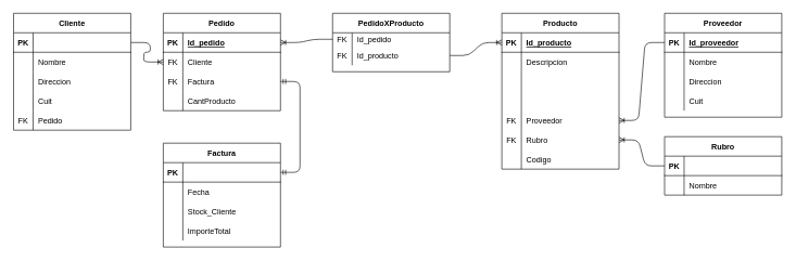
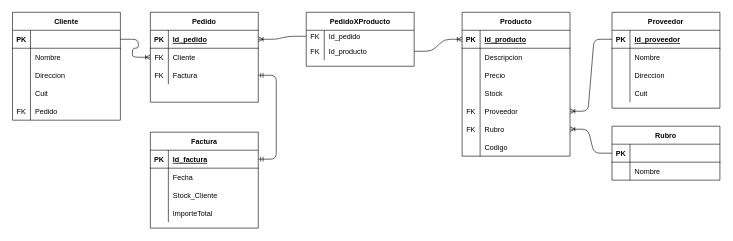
  <mxCell id="0" />
  <mxCell id="1" parent="0" />
  <mxCell id="2" value="Proveedor" style="shape=table;startSize=30;container=1;collapsible=1;childLayout=tableLayout;fixedRows=1;rowLines=0;fontStyle=1;align=center;resizeLast=1;" vertex="1" parent="1"><mxGeometry x="1020" y="20" width="180" height="160" as="geometry" /></mxCell>
  <mxCell id="3" value="" style="shape=partialRectangle;collapsible=0;dropTarget=0;pointerEvents=0;fillColor=none;top=0;left=0;bottom=1;right=0;points=[[0,0.5],[1,0.5]];portConstraint=eastwest;" vertex="1" parent="2"><mxGeometry y="30" width="180" height="30" as="geometry" /></mxCell>
  <mxCell id="4" value="PK" style="shape=partialRectangle;connectable=0;fillColor=none;top=0;left=0;bottom=0;right=0;fontStyle=1;overflow=hidden;" vertex="1" parent="3"><mxGeometry width="30" height="30" as="geometry" /></mxCell>
  <mxCell id="5" value="Id_proveedor" style="shape=partialRectangle;connectable=0;fillColor=none;top=0;left=0;bottom=0;right=0;align=left;spacingLeft=6;fontStyle=5;overflow=hidden;" vertex="1" parent="3"><mxGeometry x="30" width="150" height="30" as="geometry" /></mxCell>
  <mxCell id="6" value="" style="shape=partialRectangle;collapsible=0;dropTarget=0;pointerEvents=0;fillColor=none;top=0;left=0;bottom=0;right=0;points=[[0,0.5],[1,0.5]];portConstraint=eastwest;" vertex="1" parent="2"><mxGeometry y="60" width="180" height="30" as="geometry" /></mxCell>
  <mxCell id="7" value="" style="shape=partialRectangle;connectable=0;fillColor=none;top=0;left=0;bottom=0;right=0;editable=1;overflow=hidden;" vertex="1" parent="6"><mxGeometry width="30" height="30" as="geometry" /></mxCell>
  <mxCell id="8" value="Nombre" style="shape=partialRectangle;connectable=0;fillColor=none;top=0;left=0;bottom=0;right=0;align=left;spacingLeft=6;overflow=hidden;" vertex="1" parent="6"><mxGeometry x="30" width="150" height="30" as="geometry" /></mxCell>
  <mxCell id="9" value="" style="shape=partialRectangle;collapsible=0;dropTarget=0;pointerEvents=0;fillColor=none;top=0;left=0;bottom=0;right=0;points=[[0,0.5],[1,0.5]];portConstraint=eastwest;" vertex="1" parent="2"><mxGeometry y="90" width="180" height="30" as="geometry" /></mxCell>
  <mxCell id="10" value="" style="shape=partialRectangle;connectable=0;fillColor=none;top=0;left=0;bottom=0;right=0;editable=1;overflow=hidden;" vertex="1" parent="9"><mxGeometry width="30" height="30" as="geometry" /></mxCell>
  <mxCell id="11" value="Direccion" style="shape=partialRectangle;connectable=0;fillColor=none;top=0;left=0;bottom=0;right=0;align=left;spacingLeft=6;overflow=hidden;" vertex="1" parent="9"><mxGeometry x="30" width="150" height="30" as="geometry" /></mxCell>
  <mxCell id="12" value="" style="shape=partialRectangle;collapsible=0;dropTarget=0;pointerEvents=0;fillColor=none;top=0;left=0;bottom=0;right=0;points=[[0,0.5],[1,0.5]];portConstraint=eastwest;" vertex="1" parent="2"><mxGeometry y="120" width="180" height="30" as="geometry" /></mxCell>
  <mxCell id="13" value="" style="shape=partialRectangle;connectable=0;fillColor=none;top=0;left=0;bottom=0;right=0;editable=1;overflow=hidden;" vertex="1" parent="12"><mxGeometry width="30" height="30" as="geometry" /></mxCell>
  <mxCell id="14" value="Cuit" style="shape=partialRectangle;connectable=0;fillColor=none;top=0;left=0;bottom=0;right=0;align=left;spacingLeft=6;overflow=hidden;" vertex="1" parent="12"><mxGeometry x="30" width="150" height="30" as="geometry" /></mxCell>
  <mxCell id="15" value="Cliente" style="shape=table;startSize=30;container=1;collapsible=1;childLayout=tableLayout;fixedRows=1;rowLines=0;fontStyle=1;align=center;resizeLast=1;" vertex="1" parent="1"><mxGeometry x="20" y="20" width="180" height="180" as="geometry" /></mxCell>
  <mxCell id="16" value="" style="shape=partialRectangle;collapsible=0;dropTarget=0;pointerEvents=0;fillColor=none;top=0;left=0;bottom=1;right=0;points=[[0,0.5],[1,0.5]];portConstraint=eastwest;" vertex="1" parent="15"><mxGeometry y="30" width="180" height="30" as="geometry" /></mxCell>
  <mxCell id="17" value="PK" style="shape=partialRectangle;connectable=0;fillColor=none;top=0;left=0;bottom=0;right=0;fontStyle=1;overflow=hidden;" vertex="1" parent="16"><mxGeometry width="30" height="30" as="geometry" /></mxCell>
  <mxCell id="18" value="" style="shape=partialRectangle;collapsible=0;dropTarget=0;pointerEvents=0;fillColor=none;top=0;left=0;bottom=0;right=0;points=[[0,0.5],[1,0.5]];portConstraint=eastwest;" vertex="1" parent="15"><mxGeometry y="60" width="180" height="30" as="geometry" /></mxCell>
  <mxCell id="19" value="" style="shape=partialRectangle;connectable=0;fillColor=none;top=0;left=0;bottom=0;right=0;editable=1;overflow=hidden;" vertex="1" parent="18"><mxGeometry width="30" height="30" as="geometry" /></mxCell>
  <mxCell id="20" value="Nombre" style="shape=partialRectangle;connectable=0;fillColor=none;top=0;left=0;bottom=0;right=0;align=left;spacingLeft=6;overflow=hidden;" vertex="1" parent="18"><mxGeometry x="30" width="150" height="30" as="geometry" /></mxCell>
  <mxCell id="21" value="" style="shape=partialRectangle;collapsible=0;dropTarget=0;pointerEvents=0;fillColor=none;top=0;left=0;bottom=0;right=0;points=[[0,0.5],[1,0.5]];portConstraint=eastwest;" vertex="1" parent="15"><mxGeometry y="90" width="180" height="30" as="geometry" /></mxCell>
  <mxCell id="22" value="" style="shape=partialRectangle;connectable=0;fillColor=none;top=0;left=0;bottom=0;right=0;editable=1;overflow=hidden;" vertex="1" parent="21"><mxGeometry width="30" height="30" as="geometry" /></mxCell>
  <mxCell id="23" value="Direccion" style="shape=partialRectangle;connectable=0;fillColor=none;top=0;left=0;bottom=0;right=0;align=left;spacingLeft=6;overflow=hidden;" vertex="1" parent="21"><mxGeometry x="30" width="150" height="30" as="geometry" /></mxCell>
  <mxCell id="24" value="" style="shape=partialRectangle;collapsible=0;dropTarget=0;pointerEvents=0;fillColor=none;top=0;left=0;bottom=0;right=0;points=[[0,0.5],[1,0.5]];portConstraint=eastwest;" vertex="1" parent="15"><mxGeometry y="120" width="180" height="30" as="geometry" /></mxCell>
  <mxCell id="25" value="" style="shape=partialRectangle;connectable=0;fillColor=none;top=0;left=0;bottom=0;right=0;editable=1;overflow=hidden;" vertex="1" parent="24"><mxGeometry width="30" height="30" as="geometry" /></mxCell>
  <mxCell id="26" value="Cuit" style="shape=partialRectangle;connectable=0;fillColor=none;top=0;left=0;bottom=0;right=0;align=left;spacingLeft=6;overflow=hidden;" vertex="1" parent="24"><mxGeometry x="30" width="150" height="30" as="geometry" /></mxCell>
  <mxCell id="27" value="" style="shape=partialRectangle;collapsible=0;dropTarget=0;pointerEvents=0;fillColor=none;top=0;left=0;bottom=0;right=0;points=[[0,0.5],[1,0.5]];portConstraint=eastwest;" vertex="1" parent="15"><mxGeometry y="150" width="180" height="30" as="geometry" /></mxCell>
  <mxCell id="28" value="FK" style="shape=partialRectangle;connectable=0;fillColor=none;top=0;left=0;bottom=0;right=0;editable=1;overflow=hidden;" vertex="1" parent="27"><mxGeometry width="30" height="30" as="geometry" /></mxCell>
  <mxCell id="29" value="Pedido" style="shape=partialRectangle;connectable=0;fillColor=none;top=0;left=0;bottom=0;right=0;align=left;spacingLeft=6;overflow=hidden;" vertex="1" parent="27"><mxGeometry x="30" width="150" height="30" as="geometry" /></mxCell>
  <mxCell id="30" value="Producto" style="shape=table;startSize=30;container=1;collapsible=1;childLayout=tableLayout;fixedRows=1;rowLines=0;fontStyle=1;align=center;resizeLast=1;" vertex="1" parent="1"><mxGeometry x="770" y="20" width="180" height="240" as="geometry" /></mxCell>
  <mxCell id="31" value="" style="shape=partialRectangle;collapsible=0;dropTarget=0;pointerEvents=0;fillColor=none;top=0;left=0;bottom=1;right=0;points=[[0,0.5],[1,0.5]];portConstraint=eastwest;" vertex="1" parent="30"><mxGeometry y="30" width="180" height="30" as="geometry" /></mxCell>
  <mxCell id="32" value="PK" style="shape=partialRectangle;connectable=0;fillColor=none;top=0;left=0;bottom=0;right=0;fontStyle=1;overflow=hidden;" vertex="1" parent="31"><mxGeometry width="30" height="30" as="geometry" /></mxCell>
  <mxCell id="33" value="Id_producto" style="shape=partialRectangle;connectable=0;fillColor=none;top=0;left=0;bottom=0;right=0;align=left;spacingLeft=6;fontStyle=5;overflow=hidden;" vertex="1" parent="31"><mxGeometry x="30" width="150" height="30" as="geometry" /></mxCell>
  <mxCell id="34" value="" style="shape=partialRectangle;collapsible=0;dropTarget=0;pointerEvents=0;fillColor=none;top=0;left=0;bottom=0;right=0;points=[[0,0.5],[1,0.5]];portConstraint=eastwest;" vertex="1" parent="30"><mxGeometry y="60" width="180" height="30" as="geometry" /></mxCell>
  <mxCell id="35" value="" style="shape=partialRectangle;connectable=0;fillColor=none;top=0;left=0;bottom=0;right=0;editable=1;overflow=hidden;" vertex="1" parent="34"><mxGeometry width="30" height="30" as="geometry" /></mxCell>
  <mxCell id="36" value="Descripcion" style="shape=partialRectangle;connectable=0;fillColor=none;top=0;left=0;bottom=0;right=0;align=left;spacingLeft=6;overflow=hidden;" vertex="1" parent="34"><mxGeometry x="30" width="150" height="30" as="geometry" /></mxCell>
  <mxCell id="37" value="" style="shape=partialRectangle;collapsible=0;dropTarget=0;pointerEvents=0;fillColor=none;top=0;left=0;bottom=0;right=0;points=[[0,0.5],[1,0.5]];portConstraint=eastwest;" vertex="1" parent="30"><mxGeometry y="90" width="180" height="30" as="geometry" /></mxCell>
  <mxCell id="38" value="" style="shape=partialRectangle;connectable=0;fillColor=none;top=0;left=0;bottom=0;right=0;editable=1;overflow=hidden;" vertex="1" parent="37"><mxGeometry width="30" height="30" as="geometry" /></mxCell>
+ <mxCell id="39" value="Precio" style="shape=partialRectangle;connectable=0;fillColor=none;top=0;left=0;bottom=0;right=0;align=left;spacingLeft=6;overflow=hidden;" vertex="1" parent="37"><mxGeometry x="30" width="150" height="30" as="geometry" /></mxCell>
  <mxCell id="40" value="" style="shape=partialRectangle;collapsible=0;dropTarget=0;pointerEvents=0;fillColor=none;top=0;left=0;bottom=0;right=0;points=[[0,0.5],[1,0.5]];portConstraint=eastwest;" vertex="1" parent="30"><mxGeometry y="120" width="180" height="30" as="geometry" /></mxCell>
  <mxCell id="41" value="" style="shape=partialRectangle;connectable=0;fillColor=none;top=0;left=0;bottom=0;right=0;editable=1;overflow=hidden;" vertex="1" parent="40"><mxGeometry width="30" height="30" as="geometry" /></mxCell>
+ <mxCell id="42" value="Stock" style="shape=partialRectangle;connectable=0;fillColor=none;top=0;left=0;bottom=0;right=0;align=left;spacingLeft=6;overflow=hidden;" vertex="1" parent="40"><mxGeometry x="30" width="150" height="30" as="geometry" /></mxCell>
  <mxCell id="43" value="" style="shape=partialRectangle;collapsible=0;dropTarget=0;pointerEvents=0;fillColor=none;top=0;left=0;bottom=0;right=0;points=[[0,0.5],[1,0.5]];portConstraint=eastwest;" vertex="1" parent="30"><mxGeometry y="150" width="180" height="30" as="geometry" /></mxCell>
  <mxCell id="44" value="FK" style="shape=partialRectangle;connectable=0;fillColor=none;top=0;left=0;bottom=0;right=0;editable=1;overflow=hidden;" vertex="1" parent="43"><mxGeometry width="30" height="30" as="geometry" /></mxCell>
  <mxCell id="45" value="Proveedor" style="shape=partialRectangle;connectable=0;fillColor=none;top=0;left=0;bottom=0;right=0;align=left;spacingLeft=6;overflow=hidden;" vertex="1" parent="43"><mxGeometry x="30" width="150" height="30" as="geometry" /></mxCell>
  <mxCell id="46" value="" style="shape=partialRectangle;collapsible=0;dropTarget=0;pointerEvents=0;fillColor=none;top=0;left=0;bottom=0;right=0;points=[[0,0.5],[1,0.5]];portConstraint=eastwest;" vertex="1" parent="30"><mxGeometry y="180" width="180" height="30" as="geometry" /></mxCell>
  <mxCell id="47" value="FK" style="shape=partialRectangle;connectable=0;fillColor=none;top=0;left=0;bottom=0;right=0;editable=1;overflow=hidden;" vertex="1" parent="46"><mxGeometry width="30" height="30" as="geometry" /></mxCell>
  <mxCell id="48" value="Rubro" style="shape=partialRectangle;connectable=0;fillColor=none;top=0;left=0;bottom=0;right=0;align=left;spacingLeft=6;overflow=hidden;" vertex="1" parent="46"><mxGeometry x="30" width="150" height="30" as="geometry" /></mxCell>
  <mxCell id="49" value="" style="shape=partialRectangle;collapsible=0;dropTarget=0;pointerEvents=0;fillColor=none;top=0;left=0;bottom=0;right=0;points=[[0,0.5],[1,0.5]];portConstraint=eastwest;" vertex="1" parent="30"><mxGeometry y="210" width="180" height="30" as="geometry" /></mxCell>
  <mxCell id="50" value="" style="shape=partialRectangle;connectable=0;fillColor=none;top=0;left=0;bottom=0;right=0;editable=1;overflow=hidden;" vertex="1" parent="49"><mxGeometry width="30" height="30" as="geometry" /></mxCell>
  <mxCell id="51" value="Codigo" style="shape=partialRectangle;connectable=0;fillColor=none;top=0;left=0;bottom=0;right=0;align=left;spacingLeft=6;overflow=hidden;" vertex="1" parent="49"><mxGeometry x="30" width="150" height="30" as="geometry" /></mxCell>
  <mxCell id="52" value="Rubro" style="shape=table;startSize=30;container=1;collapsible=1;childLayout=tableLayout;fixedRows=1;rowLines=0;fontStyle=1;align=center;resizeLast=1;" vertex="1" parent="1"><mxGeometry x="1020" y="210" width="180" height="90" as="geometry" /></mxCell>
  <mxCell id="53" value="" style="shape=partialRectangle;collapsible=0;dropTarget=0;pointerEvents=0;fillColor=none;top=0;left=0;bottom=1;right=0;points=[[0,0.5],[1,0.5]];portConstraint=eastwest;" vertex="1" parent="52"><mxGeometry y="30" width="180" height="30" as="geometry" /></mxCell>
  <mxCell id="54" value="PK" style="shape=partialRectangle;connectable=0;fillColor=none;top=0;left=0;bottom=0;right=0;fontStyle=1;overflow=hidden;" vertex="1" parent="53"><mxGeometry width="30" height="30" as="geometry" /></mxCell>
  <mxCell id="55" value="" style="shape=partialRectangle;collapsible=0;dropTarget=0;pointerEvents=0;fillColor=none;top=0;left=0;bottom=0;right=0;points=[[0,0.5],[1,0.5]];portConstraint=eastwest;" vertex="1" parent="52"><mxGeometry y="60" width="180" height="30" as="geometry" /></mxCell>
  <mxCell id="56" value="" style="shape=partialRectangle;connectable=0;fillColor=none;top=0;left=0;bottom=0;right=0;editable=1;overflow=hidden;" vertex="1" parent="55"><mxGeometry width="30" height="30" as="geometry" /></mxCell>
  <mxCell id="57" value="Nombre" style="shape=partialRectangle;connectable=0;fillColor=none;top=0;left=0;bottom=0;right=0;align=left;spacingLeft=6;overflow=hidden;" vertex="1" parent="55"><mxGeometry x="30" width="150" height="30" as="geometry" /></mxCell>
  <mxCell id="58" value="Factura" style="shape=table;startSize=30;container=1;collapsible=1;childLayout=tableLayout;fixedRows=1;rowLines=0;fontStyle=1;align=center;resizeLast=1;" vertex="1" parent="1"><mxGeometry x="250" y="220" width="180" height="160" as="geometry" /></mxCell>
  <mxCell id="59" value="" style="shape=partialRectangle;collapsible=0;dropTarget=0;pointerEvents=0;fillColor=none;top=0;left=0;bottom=1;right=0;points=[[0,0.5],[1,0.5]];portConstraint=eastwest;" vertex="1" parent="58"><mxGeometry y="30" width="180" height="30" as="geometry" /></mxCell>
  <mxCell id="60" value="PK" style="shape=partialRectangle;connectable=0;fillColor=none;top=0;left=0;bottom=0;right=0;fontStyle=1;overflow=hidden;" vertex="1" parent="59"><mxGeometry width="30" height="30" as="geometry" /></mxCell>
+ <mxCell id="61" value="Id_factura" style="shape=partialRectangle;connectable=0;fillColor=none;top=0;left=0;bottom=0;right=0;align=left;spacingLeft=6;fontStyle=5;overflow=hidden;" vertex="1" parent="59"><mxGeometry x="30" width="150" height="30" as="geometry" /></mxCell>
  <mxCell id="62" value="" style="shape=partialRectangle;collapsible=0;dropTarget=0;pointerEvents=0;fillColor=none;top=0;left=0;bottom=0;right=0;points=[[0,0.5],[1,0.5]];portConstraint=eastwest;" vertex="1" parent="58"><mxGeometry y="60" width="180" height="30" as="geometry" /></mxCell>
  <mxCell id="63" value="" style="shape=partialRectangle;connectable=0;fillColor=none;top=0;left=0;bottom=0;right=0;editable=1;overflow=hidden;" vertex="1" parent="62"><mxGeometry width="30" height="30" as="geometry" /></mxCell>
  <mxCell id="64" value="Fecha" style="shape=partialRectangle;connectable=0;fillColor=none;top=0;left=0;bottom=0;right=0;align=left;spacingLeft=6;overflow=hidden;" vertex="1" parent="62"><mxGeometry x="30" width="150" height="30" as="geometry" /></mxCell>
  <mxCell id="65" value="" style="shape=partialRectangle;collapsible=0;dropTarget=0;pointerEvents=0;fillColor=none;top=0;left=0;bottom=0;right=0;points=[[0,0.5],[1,0.5]];portConstraint=eastwest;" vertex="1" parent="58"><mxGeometry y="90" width="180" height="30" as="geometry" /></mxCell>
  <mxCell id="66" value="" style="shape=partialRectangle;connectable=0;fillColor=none;top=0;left=0;bottom=0;right=0;editable=1;overflow=hidden;" vertex="1" parent="65"><mxGeometry width="30" height="30" as="geometry" /></mxCell>
  <mxCell id="67" value="Stock_Cliente" style="shape=partialRectangle;connectable=0;fillColor=none;top=0;left=0;bottom=0;right=0;align=left;spacingLeft=6;overflow=hidden;" vertex="1" parent="65"><mxGeometry x="30" width="150" height="30" as="geometry" /></mxCell>
  <mxCell id="68" value="" style="shape=partialRectangle;collapsible=0;dropTarget=0;pointerEvents=0;fillColor=none;top=0;left=0;bottom=0;right=0;points=[[0,0.5],[1,0.5]];portConstraint=eastwest;" vertex="1" parent="58"><mxGeometry y="120" width="180" height="30" as="geometry" /></mxCell>
  <mxCell id="69" value="" style="shape=partialRectangle;connectable=0;fillColor=none;top=0;left=0;bottom=0;right=0;editable=1;overflow=hidden;" vertex="1" parent="68"><mxGeometry width="30" height="30" as="geometry" /></mxCell>
  <mxCell id="70" value="ImporteTotal" style="shape=partialRectangle;connectable=0;fillColor=none;top=0;left=0;bottom=0;right=0;align=left;spacingLeft=6;overflow=hidden;" vertex="1" parent="68"><mxGeometry x="30" width="150" height="30" as="geometry" /></mxCell>
  <mxCell id="71" value="" style="edgeStyle=entityRelationEdgeStyle;fontSize=12;html=1;endArrow=ERoneToMany;exitX=0;exitY=0.5;exitDx=0;exitDy=0;entryX=1;entryY=0.5;entryDx=0;entryDy=0;" edge="1" parent="1" source="53" target="46"><mxGeometry width="100" height="100" relative="1" as="geometry"><mxPoint x="320" y="480" as="sourcePoint" /><mxPoint x="420" y="380" as="targetPoint" /></mxGeometry></mxCell>
  <mxCell id="72" value="Pedido" style="shape=table;startSize=30;container=1;collapsible=1;childLayout=tableLayout;fixedRows=1;rowLines=0;fontStyle=1;align=center;resizeLast=1;" vertex="1" parent="1"><mxGeometry x="250" y="20" width="180" height="150" as="geometry" /></mxCell>
  <mxCell id="73" value="" style="shape=partialRectangle;collapsible=0;dropTarget=0;pointerEvents=0;fillColor=none;top=0;left=0;bottom=1;right=0;points=[[0,0.5],[1,0.5]];portConstraint=eastwest;" vertex="1" parent="72"><mxGeometry y="30" width="180" height="30" as="geometry" /></mxCell>
  <mxCell id="74" value="PK" style="shape=partialRectangle;connectable=0;fillColor=none;top=0;left=0;bottom=0;right=0;fontStyle=1;overflow=hidden;" vertex="1" parent="73"><mxGeometry width="30" height="30" as="geometry" /></mxCell>
  <mxCell id="75" value="Id_pedido" style="shape=partialRectangle;connectable=0;fillColor=none;top=0;left=0;bottom=0;right=0;align=left;spacingLeft=6;fontStyle=5;overflow=hidden;" vertex="1" parent="73"><mxGeometry x="30" width="150" height="30" as="geometry" /></mxCell>
  <mxCell id="76" value="" style="shape=partialRectangle;collapsible=0;dropTarget=0;pointerEvents=0;fillColor=none;top=0;left=0;bottom=0;right=0;points=[[0,0.5],[1,0.5]];portConstraint=eastwest;" vertex="1" parent="72"><mxGeometry y="60" width="180" height="30" as="geometry" /></mxCell>
  <mxCell id="77" value="FK" style="shape=partialRectangle;connectable=0;fillColor=none;top=0;left=0;bottom=0;right=0;editable=1;overflow=hidden;" vertex="1" parent="76"><mxGeometry width="30" height="30" as="geometry" /></mxCell>
  <mxCell id="78" value="Cliente" style="shape=partialRectangle;connectable=0;fillColor=none;top=0;left=0;bottom=0;right=0;align=left;spacingLeft=6;overflow=hidden;" vertex="1" parent="76"><mxGeometry x="30" width="150" height="30" as="geometry" /></mxCell>
  <mxCell id="79" value="" style="shape=partialRectangle;collapsible=0;dropTarget=0;pointerEvents=0;fillColor=none;top=0;left=0;bottom=0;right=0;points=[[0,0.5],[1,0.5]];portConstraint=eastwest;" vertex="1" parent="72"><mxGeometry y="90" width="180" height="30" as="geometry" /></mxCell>
  <mxCell id="80" value="FK" style="shape=partialRectangle;connectable=0;fillColor=none;top=0;left=0;bottom=0;right=0;editable=1;overflow=hidden;" vertex="1" parent="79"><mxGeometry width="30" height="30" as="geometry" /></mxCell>
  <mxCell id="81" value="Factura" style="shape=partialRectangle;connectable=0;fillColor=none;top=0;left=0;bottom=0;right=0;align=left;spacingLeft=6;overflow=hidden;" vertex="1" parent="79"><mxGeometry x="30" width="150" height="30" as="geometry" /></mxCell>
  <mxCell id="82" value="" style="shape=partialRectangle;collapsible=0;dropTarget=0;pointerEvents=0;fillColor=none;top=0;left=0;bottom=0;right=0;points=[[0,0.5],[1,0.5]];portConstraint=eastwest;" vertex="1" parent="72"><mxGeometry y="120" width="180" height="30" as="geometry" /></mxCell>
  <mxCell id="83" value="" style="shape=partialRectangle;connectable=0;fillColor=none;top=0;left=0;bottom=0;right=0;editable=1;overflow=hidden;" vertex="1" parent="82"><mxGeometry width="30" height="30" as="geometry" /></mxCell>
- <mxCell id="84" value="CantProducto" style="shape=partialRectangle;connectable=0;fillColor=none;top=0;left=0;bottom=0;right=0;align=left;spacingLeft=6;overflow=hidden;" vertex="1" parent="82"><mxGeometry x="30" width="150" height="30" as="geometry" /></mxCell>
  <mxCell id="85" value="" style="edgeStyle=entityRelationEdgeStyle;fontSize=12;html=1;endArrow=ERoneToMany;exitX=0;exitY=0.5;exitDx=0;exitDy=0;entryX=1;entryY=0.5;entryDx=0;entryDy=0;" edge="1" parent="1" source="3" target="43"><mxGeometry width="100" height="100" relative="1" as="geometry"><mxPoint x="520" y="240" as="sourcePoint" /><mxPoint x="320" y="350" as="targetPoint" /></mxGeometry></mxCell>
  <mxCell id="86" value="" style="edgeStyle=entityRelationEdgeStyle;fontSize=12;html=1;endArrow=ERoneToMany;entryX=0;entryY=0.5;entryDx=0;entryDy=0;exitX=1;exitY=0.5;exitDx=0;exitDy=0;" edge="1" parent="1" source="16" target="76"><mxGeometry width="100" height="100" relative="1" as="geometry"><mxPoint x="460" y="95" as="sourcePoint" /><mxPoint x="620" y="180" as="targetPoint" /></mxGeometry></mxCell>
  <mxCell id="87" value="" style="edgeStyle=entityRelationEdgeStyle;fontSize=12;html=1;endArrow=ERoneToMany;entryX=0;entryY=0.5;entryDx=0;entryDy=0;exitX=1;exitY=0.5;exitDx=0;exitDy=0;" edge="1" parent="1" source="92" target="31"><mxGeometry width="100" height="100" relative="1" as="geometry"><mxPoint x="650" y="65" as="sourcePoint" /><mxPoint x="950" y="80" as="targetPoint" /></mxGeometry></mxCell>
  <mxCell id="88" value="PedidoXProducto" style="shape=table;startSize=30;container=1;collapsible=1;childLayout=tableLayout;fixedRows=1;rowLines=0;fontStyle=1;align=center;resizeLast=1;" vertex="1" parent="1"><mxGeometry x="510" y="20" width="180" height="90" as="geometry" /></mxCell>
  <mxCell id="89" value="" style="shape=partialRectangle;collapsible=0;dropTarget=0;pointerEvents=0;fillColor=none;top=0;left=0;bottom=0;right=0;points=[[0,0.5],[1,0.5]];portConstraint=eastwest;" vertex="1" parent="88"><mxGeometry y="30" width="180" height="20" as="geometry" /></mxCell>
  <mxCell id="90" value="FK" style="shape=partialRectangle;connectable=0;fillColor=none;top=0;left=0;bottom=0;right=0;editable=1;overflow=hidden;" vertex="1" parent="89"><mxGeometry width="30" height="20" as="geometry" /></mxCell>
  <mxCell id="91" value="Id_pedido" style="shape=partialRectangle;connectable=0;fillColor=none;top=0;left=0;bottom=0;right=0;align=left;spacingLeft=6;overflow=hidden;" vertex="1" parent="89"><mxGeometry x="30" width="150" height="20" as="geometry" /></mxCell>
  <mxCell id="92" value="" style="shape=partialRectangle;collapsible=0;dropTarget=0;pointerEvents=0;fillColor=none;top=0;left=0;bottom=0;right=0;points=[[0,0.5],[1,0.5]];portConstraint=eastwest;" vertex="1" parent="88"><mxGeometry y="50" width="180" height="30" as="geometry" /></mxCell>
  <mxCell id="93" value="FK" style="shape=partialRectangle;connectable=0;fillColor=none;top=0;left=0;bottom=0;right=0;editable=1;overflow=hidden;" vertex="1" parent="92"><mxGeometry width="30" height="30" as="geometry" /></mxCell>
  <mxCell id="94" value="Id_producto" style="shape=partialRectangle;connectable=0;fillColor=none;top=0;left=0;bottom=0;right=0;align=left;spacingLeft=6;overflow=hidden;" vertex="1" parent="92"><mxGeometry x="30" width="150" height="30" as="geometry" /></mxCell>
  <mxCell id="95" value="" style="edgeStyle=entityRelationEdgeStyle;fontSize=12;html=1;endArrow=ERoneToMany;entryX=1;entryY=0.5;entryDx=0;entryDy=0;exitX=0;exitY=0.5;exitDx=0;exitDy=0;" edge="1" parent="1" source="89" target="73"><mxGeometry width="100" height="100" relative="1" as="geometry"><mxPoint x="460" y="90" as="sourcePoint" /><mxPoint x="540" y="180" as="targetPoint" /></mxGeometry></mxCell>
  <mxCell id="96" value="" style="edgeStyle=entityRelationEdgeStyle;fontSize=12;html=1;endArrow=ERmandOne;startArrow=ERmandOne;entryX=1;entryY=0.5;entryDx=0;entryDy=0;" edge="1" parent="1" source="59" target="79"><mxGeometry width="100" height="100" relative="1" as="geometry"><mxPoint x="460" y="280" as="sourcePoint" /><mxPoint x="560" y="180" as="targetPoint" /></mxGeometry></mxCell>
